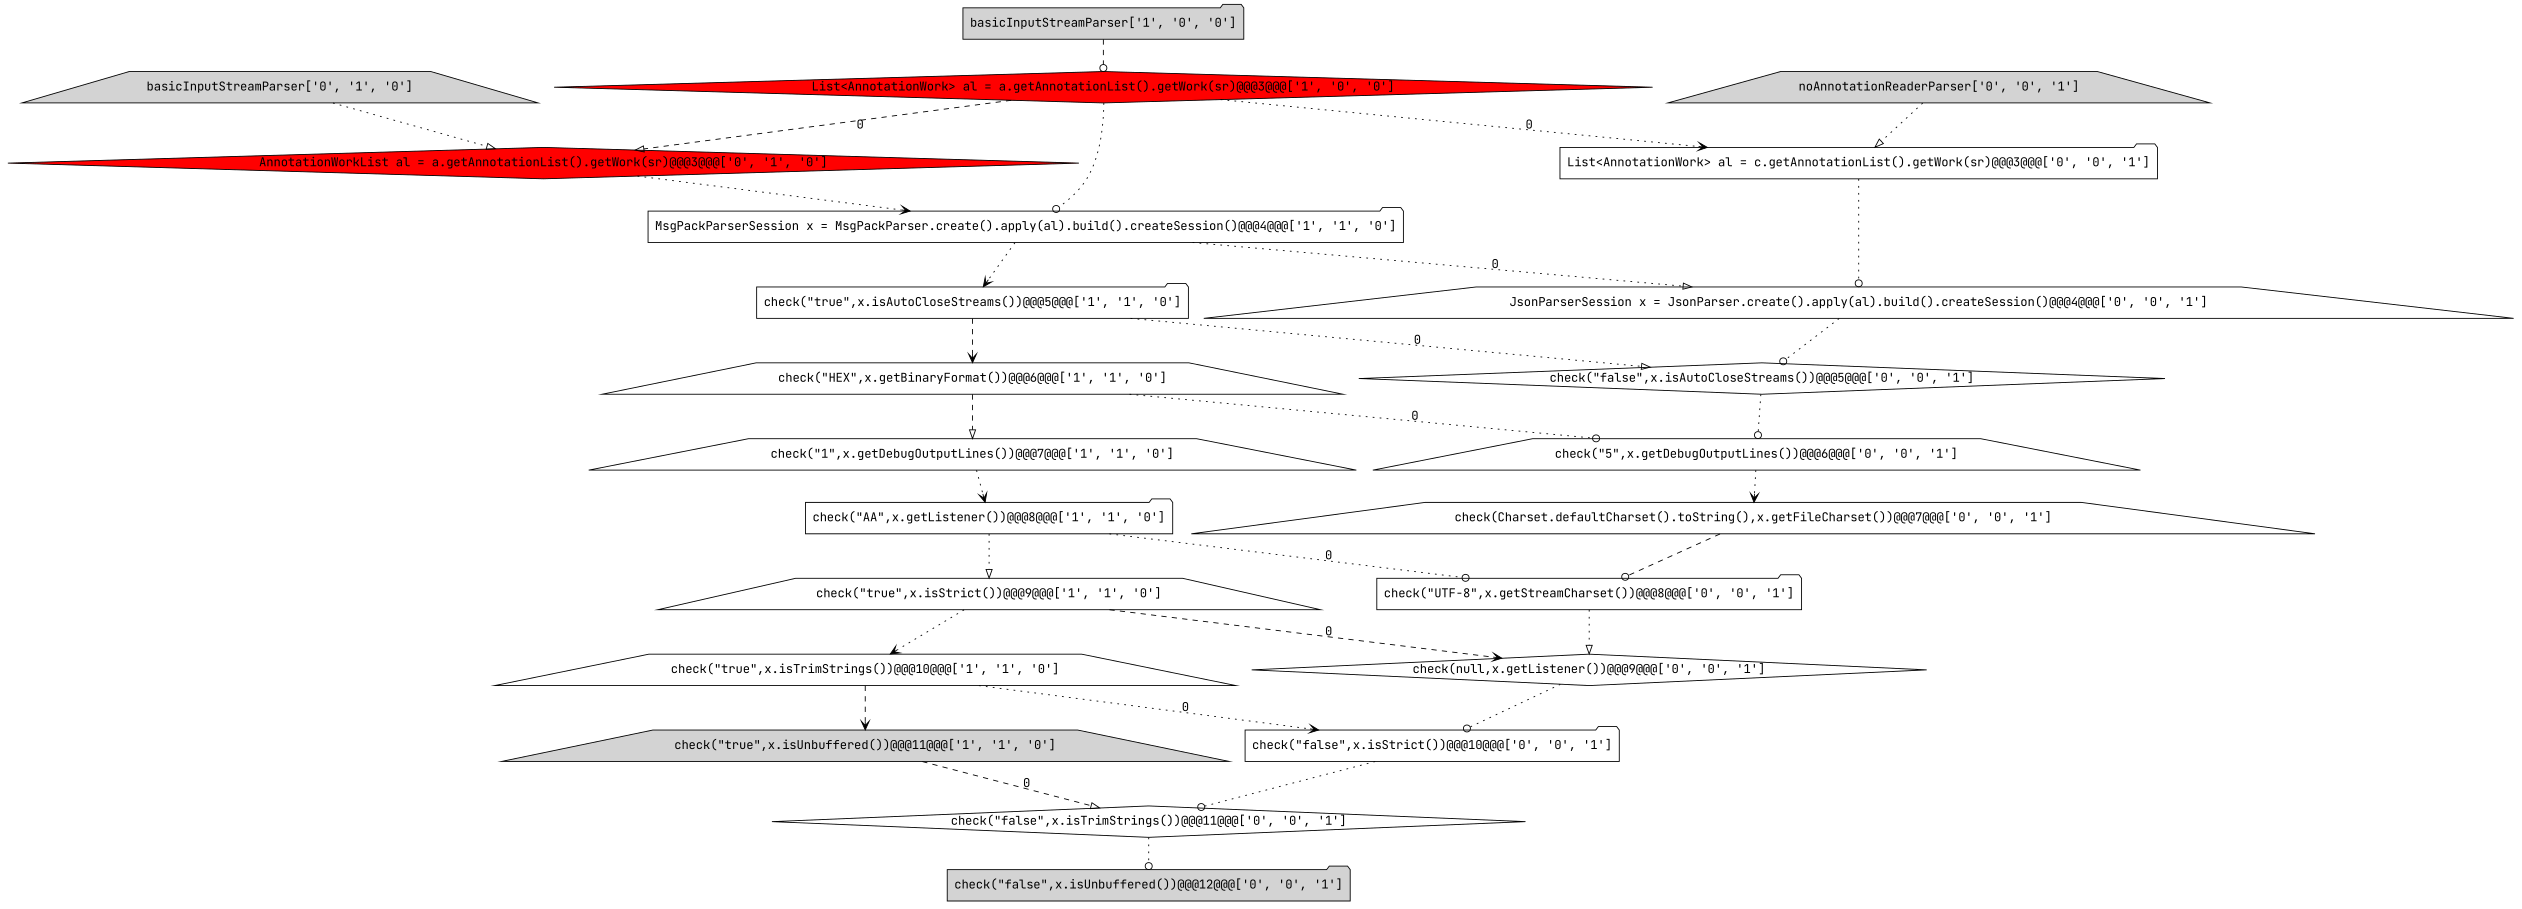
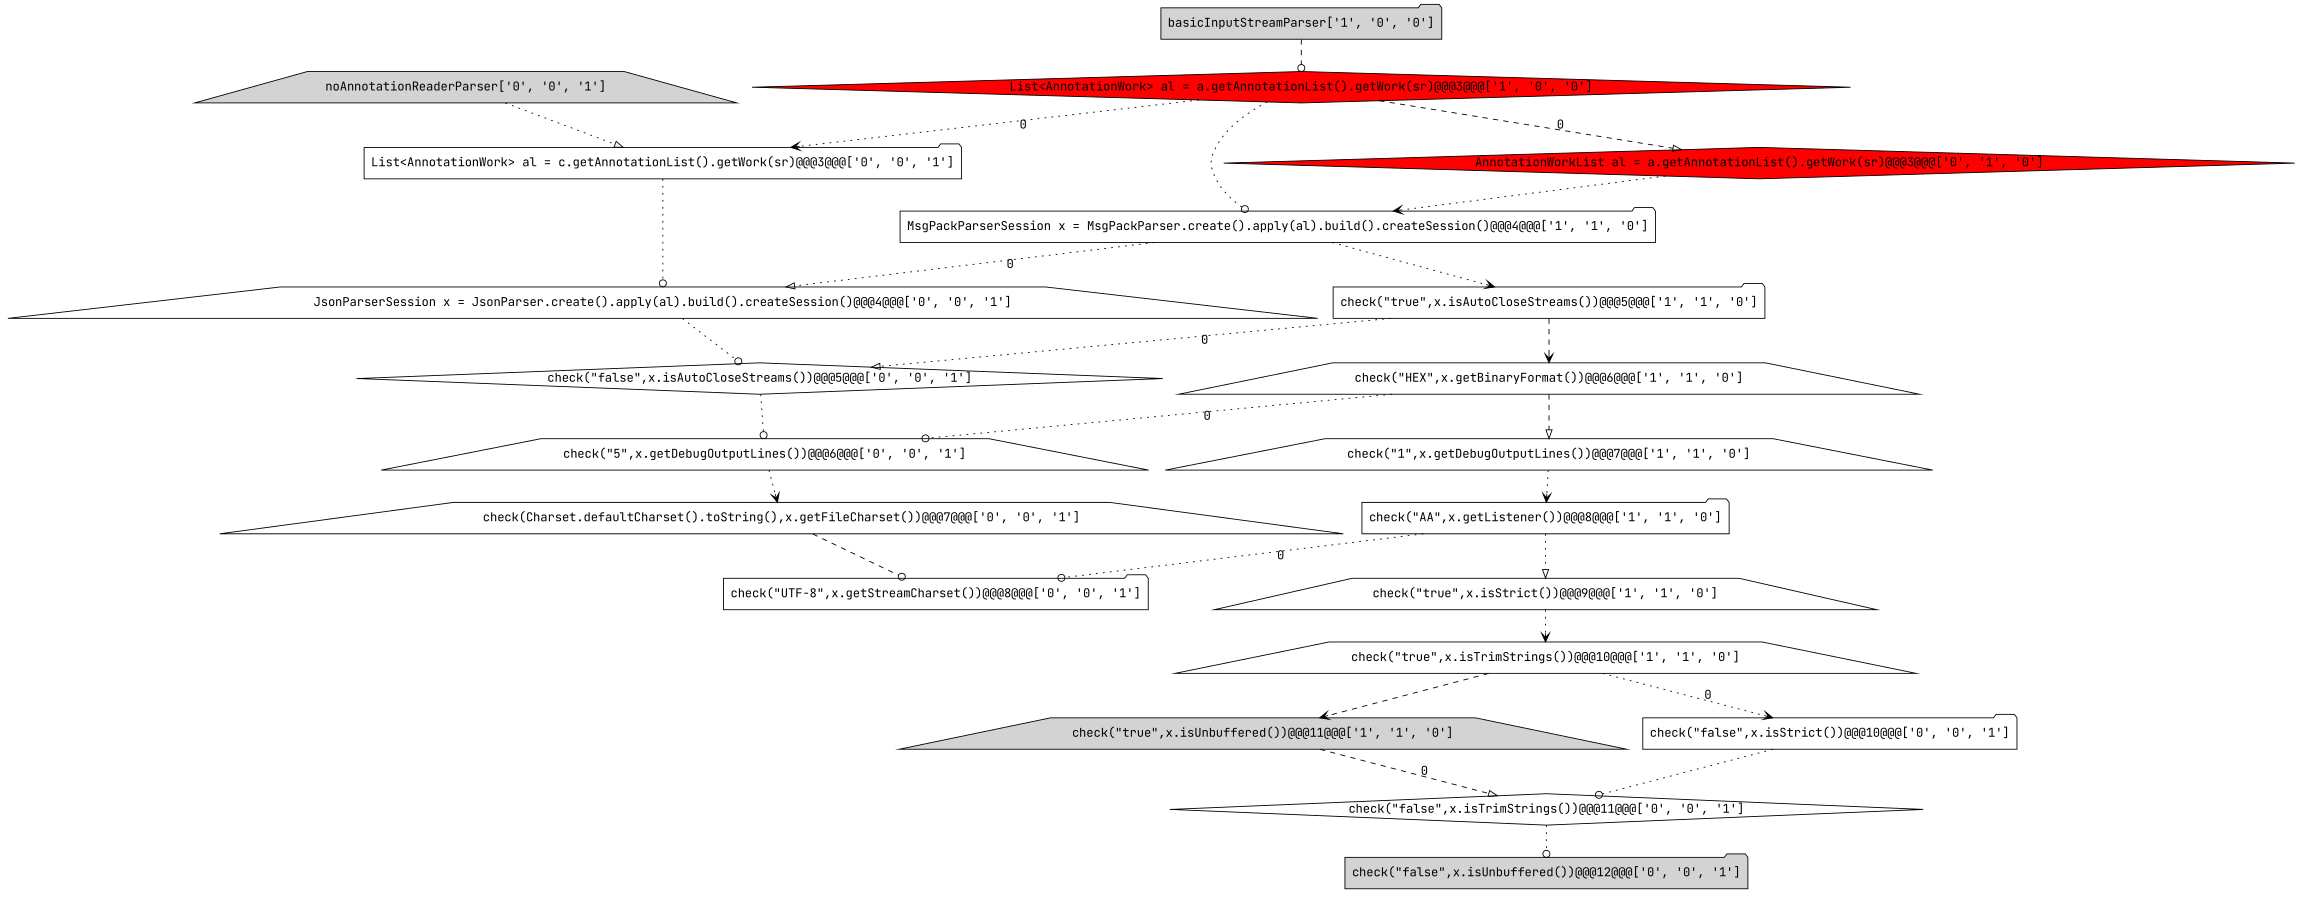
  digraph {
    fontname="JetBrains Mono"
    node [fillcolor=white fontname="JetBrains Mono" shape=trapezium style=filled]
    edge [arrowhead=odot fontname="JetBrains Mono" style=dotted]
    n1 [label="check(\"true\",x.isAutoCloseStreams())@@@5@@@['1', '1', '0']" shape=folder]
    n2 [label="check(\"HEX\",x.getBinaryFormat())@@@6@@@['1', '1', '0']"]
    n3 [label="check(\"false\",x.isAutoCloseStreams())@@@5@@@['0', '0', '1']" shape=diamond]
    n4 [label="check(\"5\",x.getDebugOutputLines())@@@6@@@['0', '0', '1']"]
    n5 [label="check(\"1\",x.getDebugOutputLines())@@@7@@@['1', '1', '0']"]
    n6 [label="check(Charset.defaultCharset().toString(),x.getFileCharset())@@@7@@@['0', '0', '1']"]
    n7 [label="check(\"AA\",x.getListener())@@@8@@@['1', '1', '0']" shape=folder]
    n8 [label="check(\"true\",x.isStrict())@@@9@@@['1', '1', '0']"]
    n9 [label="check(\"true\",x.isTrimStrings())@@@10@@@['1', '1', '0']"]
-   n10 [label="check(null,x.getListener())@@@9@@@['0', '0', '1']" shape=diamond]
    n11 [fillcolor=lightgray label="check(\"true\",x.isUnbuffered())@@@11@@@['1', '1', '0']"]
    n12 [label="check(\"false\",x.isStrict())@@@10@@@['0', '0', '1']" shape=folder]
    n13 [label="check(\"false\",x.isTrimStrings())@@@11@@@['0', '0', '1']" shape=diamond]
    n14 [fillcolor=lightgray label="check(\"false\",x.isUnbuffered())@@@12@@@['0', '0', '1']" shape=folder]
    n15 [label="JsonParserSession x = JsonParser.create().apply(al).build().createSession()@@@4@@@['0', '0', '1']"]
    n16 [label="MsgPackParserSession x = MsgPackParser.create().apply(al).build().createSession()@@@4@@@['1', '1', '0']" shape=folder]
    n17 [fillcolor=lightgray label="noAnnotationReaderParser['0', '0', '1']"]
    n18 [label="List<AnnotationWork> al = c.getAnnotationList().getWork(sr)@@@3@@@['0', '0', '1']" shape=folder]
-   n19 [fillcolor=lightgray label="basicInputStreamParser['0', '1', '0']"]
    n20 [fillcolor=red label="AnnotationWorkList al = a.getAnnotationList().getWork(sr)@@@3@@@['0', '1', '0']" shape=diamond]
    n21 [label="check(\"UTF-8\",x.getStreamCharset())@@@8@@@['0', '0', '1']" shape=folder]
    n22 [fillcolor=red label="List<AnnotationWork> al = a.getAnnotationList().getWork(sr)@@@3@@@['1', '0', '0']" shape=diamond]
    n23 [fillcolor=lightgray label="basicInputStreamParser['1', '0', '0']" shape=folder]
    n1 -> n2 [arrowhead=vee style=dashed]
    n1 -> n3 [arrowhead=onormal label=0]
    n2 -> n4 [label=0]
    n2 -> n5 [arrowhead=onormal style=dashed]
    n3 -> n4
    n4 -> n6 [arrowhead=vee]
    n5 -> n7 [arrowhead=vee]
    n6 -> n21 [style=dashed]
    n7 -> n8 [arrowhead=onormal]
    n7 -> n21 [label=0]
    n8 -> n9 [arrowhead=vee]
-   n8 -> n10 [arrowhead=vee label=0 style=dashed]
    n9 -> n11 [arrowhead=vee style=dashed]
    n9 -> n12 [arrowhead=vee label=0]
-   n10 -> n12
    n11 -> n13 [arrowhead=onormal label=0 style=dashed]
    n12 -> n13
    n13 -> n14
    n15 -> n3
    n16 -> n1 [arrowhead=vee]
    n16 -> n15 [arrowhead=onormal label=0]
    n17 -> n18 [arrowhead=onormal]
    n18 -> n15
-   n19 -> n20 [arrowhead=onormal]
    n20 -> n16 [arrowhead=vee]
-   n21 -> n10 [arrowhead=onormal]
    n22 -> n16
    n22 -> n18 [arrowhead=vee label=0]
    n22 -> n20 [arrowhead=onormal label=0 style=dashed]
    n23 -> n22 [style=dashed]
  }
